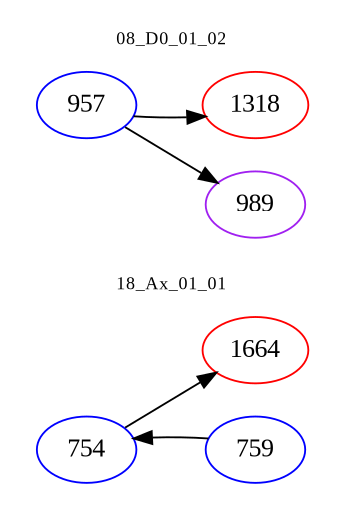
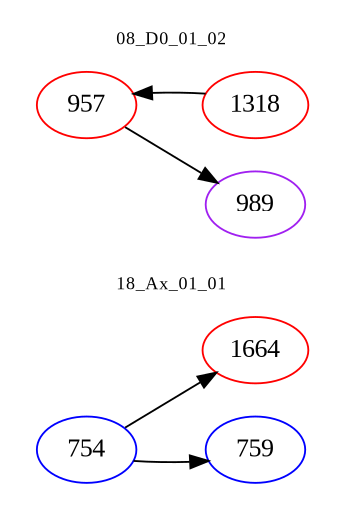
  digraph {
    fontname="Liberation Serif"
    rankdir=LR
    node [color=blue fontname="Liberation Serif"]
    edge [color=black fontname="Liberation Serif"]
    n1 [label=754]
    n2 [label=759]
    n3 [color=red label=1664]
-   n4 [label=957]
+   n4 [color=red label=957]
    n5 [color=purple label=989]
    n6 [color=red label=1318]
    subgraph cluster_1 {
      color=white
      fontsize=10
      label="18_Ax_01_01"
      n1
      n2
      n3
    }
    subgraph cluster_2 {
      color=white
      fontsize=10
      label="08_D0_01_02"
      n4
      n5
      n6
    }
-   n2 -> n1
+   n1 -> n2
    n1 -> n3
    n4 -> n5
-   n4 -> n6
+   n6 -> n4
  }
